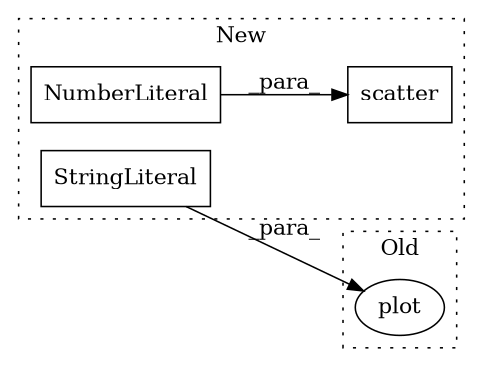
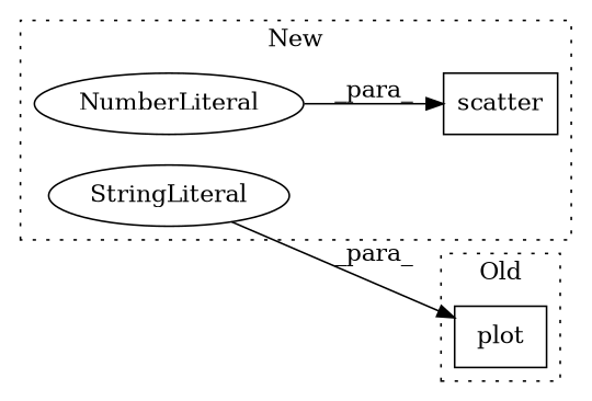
  digraph {
    rankdir=LR
    node [a=32 shape=box]
    n1 [l="8,1" label=scatter s="3584,3693"]
-   n2 [a=34 l=2 label=NumberLiteral s=3674]
-   n3 [a=45 l=7 label=StringLiteral s=3666]
-   n4 [l="5,1" label=plot s="2522,2593" shape=ellipse]
+   n2 [a=34 l=2 label=NumberLiteral s=3674 shape=ellipse]
+   n3 [a=45 l=7 label=StringLiteral s=3666 shape=ellipse]
+   n4 [l="5,1" label=plot s="2522,2593"]
    subgraph cluster_1 {
      label=New
      style=dotted
      n1
      n2
      n3
    }
    subgraph cluster_2 {
      label=Old
      style=dotted
      n4
    }
    n2 -> n1 [label=_para_]
    n3 -> n4 [label=_para_]
  }
